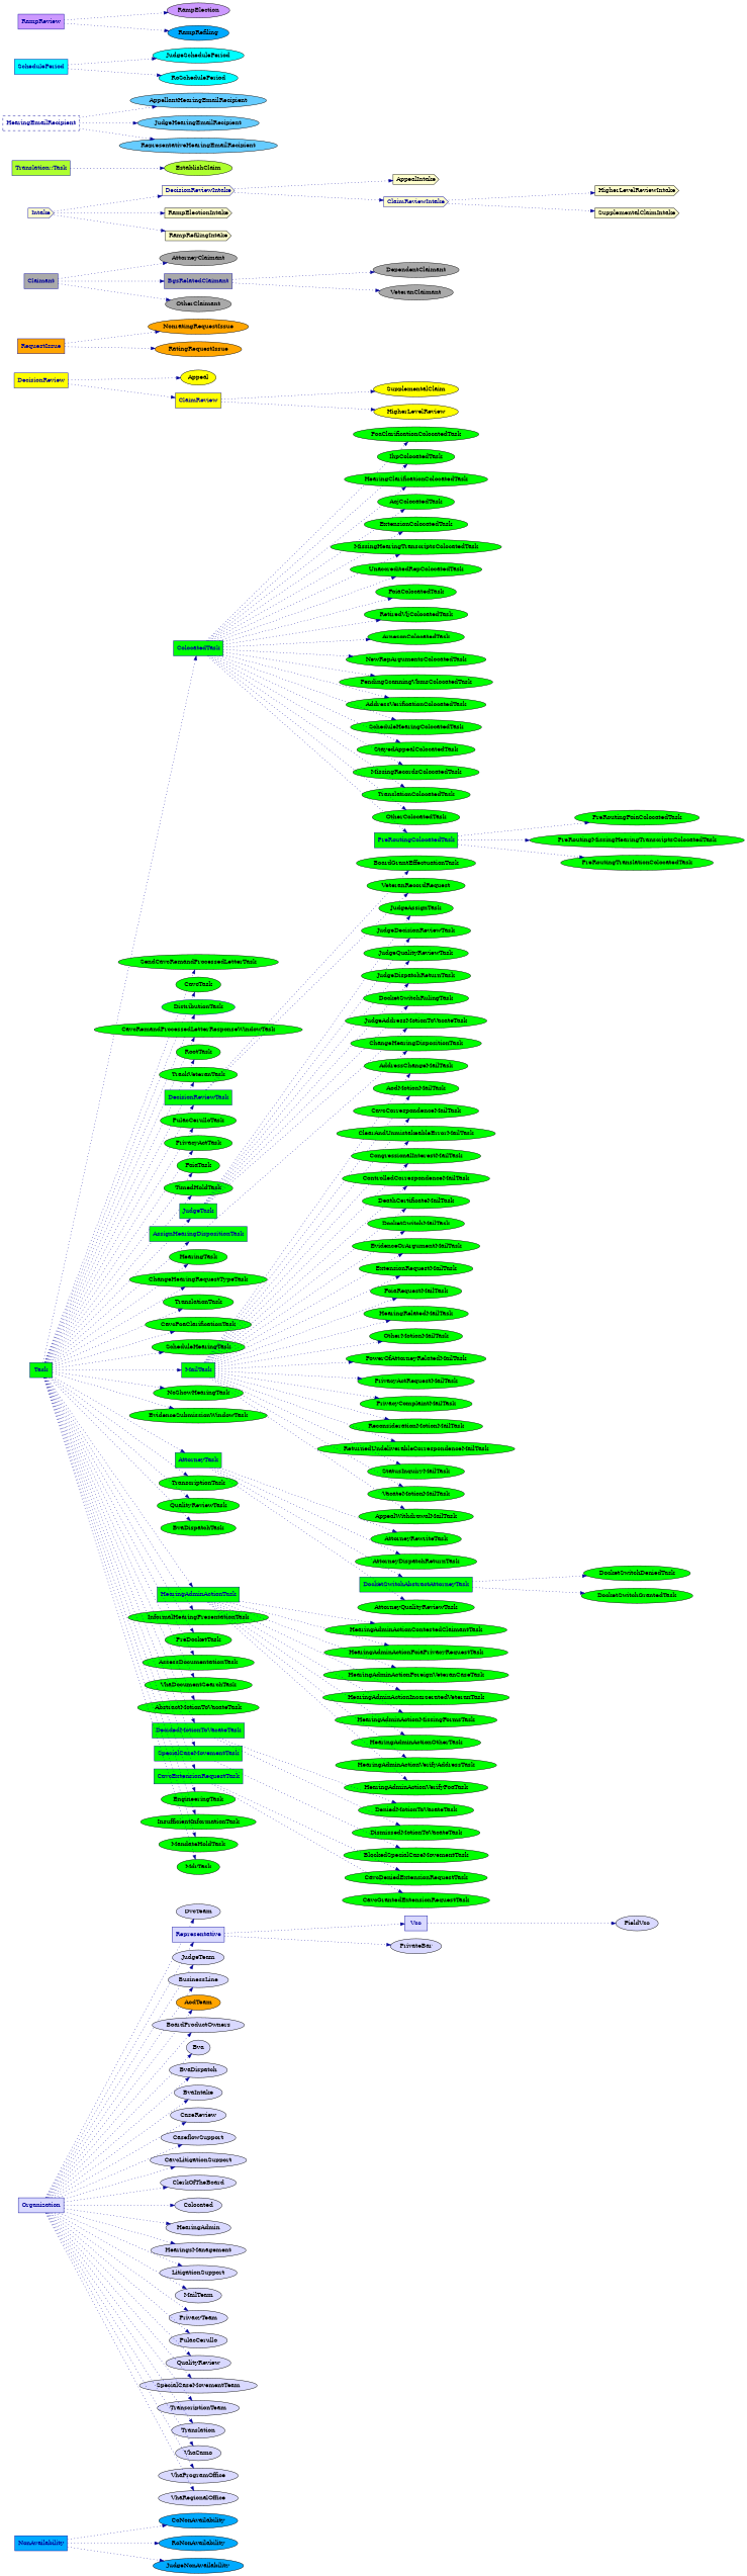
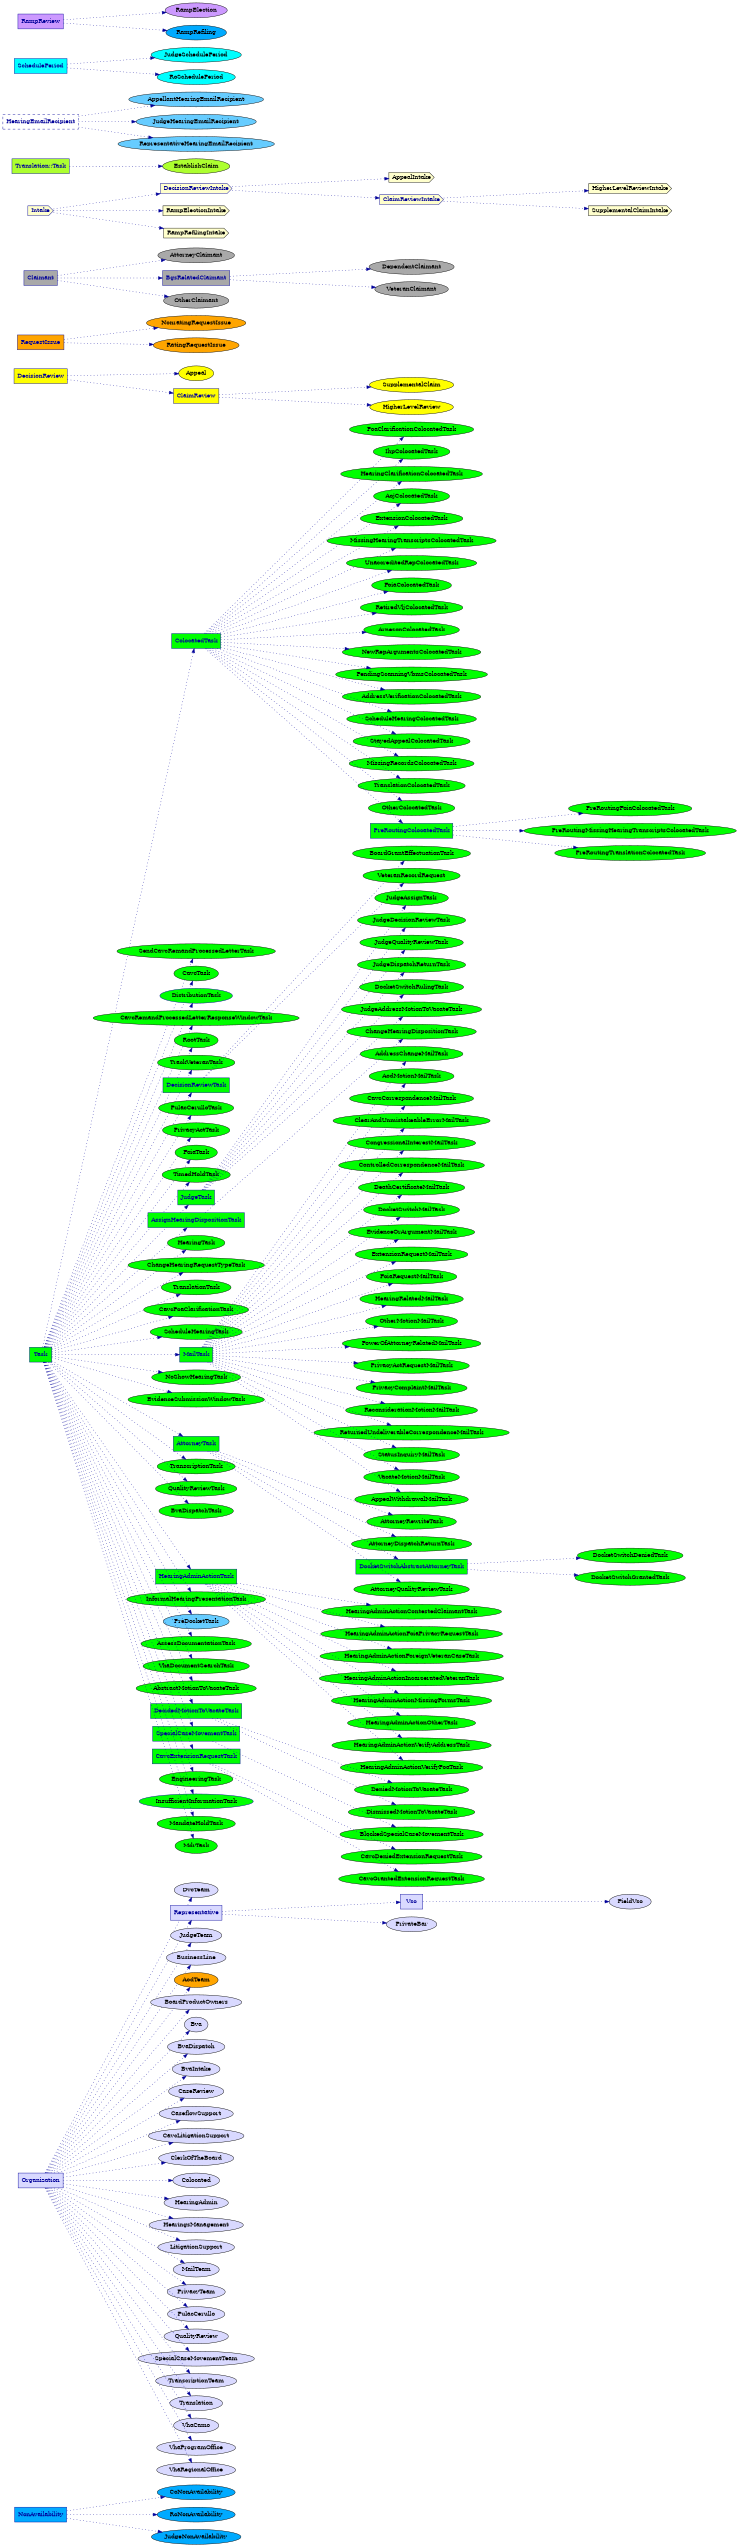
  digraph {
    rankdir=LR
    splines=line
    node [fillcolor="#00ff00" style=filled]
    edge [color="#000099" style=dotted]
    n1 [color="#000099" fillcolor="#00aaff" fontcolor="#000099" label=NonAvailability shape=record]
    n2 [fillcolor="#00aaff" label=CoNonAvailability]
    n3 [fillcolor="#00aaff" label=RoNonAvailability]
    n4 [fillcolor="#00aaff" label=JudgeNonAvailability]
    n5 [color="#000099" fillcolor="#d9d9ff" fontcolor="#000099" label=Organization shape=record]
    n6 [fillcolor="#d9d9ff" label=DvcTeam]
    n7 [color="#000099" fillcolor="#d9d9ff" fontcolor="#000099" label=Representative shape=record]
    n8 [fillcolor="#d9d9ff" label=JudgeTeam]
    n9 [fillcolor="#d9d9ff" label=BusinessLine]
    n10 [fillcolor="#ffa500" label=AodTeam]
    n11 [fillcolor="#d9d9ff" label=BoardProductOwners]
    n12 [fillcolor="#d9d9ff" label=Bva]
    n13 [fillcolor="#d9d9ff" label=BvaDispatch]
    n14 [fillcolor="#d9d9ff" label=BvaIntake]
    n15 [fillcolor="#d9d9ff" label=CaseReview]
    n16 [fillcolor="#d9d9ff" label=CaseflowSupport]
    n17 [fillcolor="#d9d9ff" label=CavcLitigationSupport]
    n18 [fillcolor="#d9d9ff" label=ClerkOfTheBoard]
    n19 [fillcolor="#d9d9ff" label=Colocated]
    n20 [fillcolor="#d9d9ff" label=HearingAdmin]
    n21 [fillcolor="#d9d9ff" label=HearingsManagement]
    n22 [fillcolor="#d9d9ff" label=LitigationSupport]
    n23 [fillcolor="#d9d9ff" label=MailTeam]
    n24 [fillcolor="#d9d9ff" label=PrivacyTeam]
    n25 [fillcolor="#d9d9ff" label=PulacCerullo]
    n26 [fillcolor="#d9d9ff" label=QualityReview]
    n27 [fillcolor="#d9d9ff" label=SpecialCaseMovementTeam]
    n28 [fillcolor="#d9d9ff" label=TranscriptionTeam]
    n29 [fillcolor="#d9d9ff" label=Translation]
    n30 [fillcolor="#d9d9ff" label=VhaCamo]
    n31 [fillcolor="#d9d9ff" label=VhaProgramOffice]
    n32 [fillcolor="#d9d9ff" label=VhaRegionalOffice]
    n33 [color="#000099" fillcolor="#d9d9ff" fontcolor="#000099" label=Vso shape=record]
    n34 [fillcolor="#d9d9ff" label=PrivateBar]
    n35 [fillcolor="#d9d9ff" label=FieldVso]
    n36 [color="#000099" fontcolor="#000099" label=Task shape=record]
    n37 [color="#000099" fontcolor="#000099" label=ColocatedTask shape=record]
    n38 [label=SendCavcRemandProcessedLetterTask]
    n39 [label=CavcTask]
    n40 [color="#000099" label=DistributionTask]
    n41 [label=CavcRemandProcessedLetterResponseWindowTask]
    n42 [label=RootTask]
    n43 [label=TrackVeteranTask]
    n44 [color="#000099" fontcolor="#000099" label=DecisionReviewTask shape=record]
    n45 [label=PulacCerulloTask]
    n46 [label=PrivacyActTask]
    n47 [label=FoiaTask]
    n48 [label=TimedHoldTask]
    n49 [color="#000099" fontcolor="#000099" label=JudgeTask shape=record]
    n50 [color="#000099" fontcolor="#000099" label=AssignHearingDispositionTask shape=record]
    n51 [label=HearingTask]
    n52 [label=ChangeHearingRequestTypeTask]
    n53 [label=TranslationTask]
    n54 [label=CavcPoaClarificationTask]
    n55 [label=ScheduleHearingTask]
    n56 [color="#000099" fontcolor="#000099" label=MailTask shape=record]
    n57 [label=NoShowHearingTask]
    n58 [label=EvidenceSubmissionWindowTask]
    n59 [color="#000099" fontcolor="#000099" label=AttorneyTask shape=record]
    n60 [label=TranscriptionTask]
    n61 [label=QualityReviewTask]
    n62 [label=BvaDispatchTask]
    n63 [color="#000099" fontcolor="#000099" label=HearingAdminActionTask shape=record]
    n64 [label=InformalHearingPresentationTask]
-   n65 [label=PreDocketTask]
+   n65 [fillcolor="#66ccff" label=PreDocketTask]
    n66 [label=AssessDocumentationTask]
    n67 [label=VhaDocumentSearchTask]
    n68 [label=AbstractMotionToVacateTask]
    n69 [color="#000099" fontcolor="#000099" label=DecidedMotionToVacateTask shape=record]
    n70 [color="#000099" fontcolor="#000099" label=SpecialCaseMovementTask shape=record]
    n71 [color="#000099" fontcolor="#000099" label=CavcExtensionRequestTask shape=record]
    n72 [label=EngineeringTask]
-   n73 [label=InsufficientInformationTask]
+   n73 [label=InsufficientInformationTask color="#000099"]
    n74 [label=MandateHoldTask]
    n75 [label=MdrTask]
    n76 [label=PoaClarificationColocatedTask]
    n77 [label=IhpColocatedTask]
    n78 [label=HearingClarificationColocatedTask]
    n79 [label=AojColocatedTask]
    n80 [label=ExtensionColocatedTask]
    n81 [label=MissingHearingTranscriptsColocatedTask]
    n82 [label=UnaccreditedRepColocatedTask]
    n83 [label=FoiaColocatedTask]
    n84 [label=RetiredVljColocatedTask]
    n85 [label=ArnesonColocatedTask]
    n86 [label=NewRepArgumentsColocatedTask]
    n87 [label=PendingScanningVbmsColocatedTask]
    n88 [label=AddressVerificationColocatedTask]
    n89 [label=ScheduleHearingColocatedTask]
    n90 [label=StayedAppealColocatedTask]
    n91 [label=MissingRecordsColocatedTask]
    n92 [label=TranslationColocatedTask]
    n93 [label=OtherColocatedTask]
    n94 [color="#000099" fontcolor="#000099" label=PreRoutingColocatedTask shape=record]
    n95 [label=BoardGrantEffectuationTask]
    n96 [label=VeteranRecordRequest]
    n97 [label=JudgeAssignTask]
    n98 [label=JudgeDecisionReviewTask]
    n99 [label=JudgeQualityReviewTask]
    n100 [label=JudgeDispatchReturnTask]
    n101 [label=DocketSwitchRulingTask]
    n102 [label=JudgeAddressMotionToVacateTask]
    n103 [label=ChangeHearingDispositionTask]
    n104 [label=AddressChangeMailTask]
    n105 [label=AodMotionMailTask]
    n106 [label=CavcCorrespondenceMailTask]
    n107 [label=ClearAndUnmistakeableErrorMailTask]
    n108 [label=CongressionalInterestMailTask]
    n109 [label=ControlledCorrespondenceMailTask]
    n110 [label=DeathCertificateMailTask]
    n111 [label=DocketSwitchMailTask]
    n112 [label=EvidenceOrArgumentMailTask]
    n113 [label=ExtensionRequestMailTask]
    n114 [label=FoiaRequestMailTask]
    n115 [label=HearingRelatedMailTask]
    n116 [label=OtherMotionMailTask]
    n117 [label=PowerOfAttorneyRelatedMailTask]
    n118 [label=PrivacyActRequestMailTask]
    n119 [label=PrivacyComplaintMailTask]
    n120 [label=ReconsiderationMotionMailTask]
    n121 [label=ReturnedUndeliverableCorrespondenceMailTask]
    n122 [label=StatusInquiryMailTask]
    n123 [label=VacateMotionMailTask]
    n124 [label=AppealWithdrawalMailTask]
    n125 [label=AttorneyRewriteTask]
    n126 [label=AttorneyDispatchReturnTask]
    n127 [color="#000099" fontcolor="#000099" label=DocketSwitchAbstractAttorneyTask shape=record]
    n128 [label=AttorneyQualityReviewTask]
    n129 [label=HearingAdminActionContestedClaimantTask]
    n130 [label=HearingAdminActionFoiaPrivacyRequestTask]
    n131 [label=HearingAdminActionForeignVeteranCaseTask]
    n132 [label=HearingAdminActionIncarceratedVeteranTask]
    n133 [label=HearingAdminActionMissingFormsTask]
    n134 [label=HearingAdminActionOtherTask]
    n135 [label=HearingAdminActionVerifyAddressTask]
    n136 [label=HearingAdminActionVerifyPoaTask]
    n137 [label=DeniedMotionToVacateTask]
    n138 [label=DismissedMotionToVacateTask]
    n139 [label=BlockedSpecialCaseMovementTask]
    n140 [label=CavcDeniedExtensionRequestTask]
    n141 [label=CavcGrantedExtensionRequestTask]
    n142 [label=PreRoutingFoiaColocatedTask]
    n143 [label=PreRoutingMissingHearingTranscriptsColocatedTask]
    n144 [label=PreRoutingTranslationColocatedTask]
    n145 [label=DocketSwitchDeniedTask]
    n146 [label=DocketSwitchGrantedTask]
    n147 [color="#000099" fillcolor="#ffff00" fontcolor="#000099" label=DecisionReview shape=record]
    n148 [fillcolor="#ffff00" label=Appeal]
    n149 [color="#000099" fillcolor="#ffff00" fontcolor="#000099" label=ClaimReview shape=record]
    n150 [fillcolor="#ffff00" label=SupplementalClaim]
    n151 [fillcolor="#ffff00" label=HigherLevelReview]
    n152 [color="#000099" fillcolor="#ffa500" fontcolor="#000099" label=RequestIssue shape=record]
    n153 [fillcolor="#ffa500" label=NonratingRequestIssue]
    n154 [fillcolor="#ffa500" label=RatingRequestIssue]
    n155 [color="#000099" fillcolor="#a9a9a9" fontcolor="#000099" label=Claimant shape=record]
    n156 [fillcolor="#a9a9a9" label=AttorneyClaimant]
    n157 [color="#000099" fillcolor="#a9a9a9" fontcolor="#000099" label=BgsRelatedClaimant shape=record]
    n158 [fillcolor="#a9a9a9" label=OtherClaimant]
    n159 [fillcolor="#a9a9a9" label=DependentClaimant]
    n160 [fillcolor="#a9a9a9" label=VeteranClaimant]
    n161 [color="#000099" fillcolor="#ffffcc" fontcolor="#000099" label=Intake shape=cds]
    n162 [color="#000099" fillcolor="#ffffcc" fontcolor="#000099" label=DecisionReviewIntake shape=cds]
    n163 [fillcolor="#ffffcc" label=RampElectionIntake shape=cds]
    n164 [fillcolor="#ffffcc" label=RampRefilingIntake shape=cds]
    n165 [fillcolor="#ffffcc" label=AppealIntake shape=cds]
    n166 [color="#000099" fillcolor="#ffffcc" fontcolor="#000099" label=ClaimReviewIntake shape=cds]
    n167 [fillcolor="#ffffcc" label=HigherLevelReviewIntake shape=cds]
    n168 [fillcolor="#ffffcc" label=SupplementalClaimIntake shape=cds]
    n169 [color="#000099" fillcolor="#adff2f" fontcolor="#000099" label="Translation::Task" shape=record]
    n170 [fillcolor="#adff2f" label=EstablishClaim]
    n171 [color="#000099" fillcolor="#66ccff" fontcolor="#000099" label=HearingEmailRecipient shape=record style=dashed]
    n172 [fillcolor="#66ccff" label=AppellantHearingEmailRecipient]
    n173 [fillcolor="#66ccff" label=JudgeHearingEmailRecipient]
    n174 [fillcolor="#66ccff" label=RepresentativeHearingEmailRecipient]
    n175 [color="#000099" fillcolor="#00ffff" fontcolor="#000099" label=SchedulePeriod shape=record]
    n176 [fillcolor="#00ffff" label=JudgeSchedulePeriod]
    n177 [fillcolor="#00ffff" label=RoSchedulePeriod]
    n178 [color="#000099" fillcolor="#cc99ff" fontcolor="#000099" label=RampReview shape=record]
    n179 [fillcolor="#cc99ff" label=RampElection]
    n180 [fillcolor="#00aaff" label=RampRefiling]
    n1 -> n2
    n1 -> n3
    n1 -> n4
    n5 -> n6
    n5 -> n7
    n5 -> n8
    n5 -> n9
    n5 -> n10
    n5 -> n11
    n5 -> n12
    n5 -> n13
    n5 -> n14
    n5 -> n15
    n5 -> n16
    n5 -> n17
    n5 -> n18
    n5 -> n19
    n5 -> n20
    n5 -> n21
    n5 -> n22
    n5 -> n23
    n5 -> n24
    n5 -> n25
    n5 -> n26
    n5 -> n27
    n5 -> n28
    n5 -> n29
    n5 -> n30
    n5 -> n31
    n5 -> n32
    n7 -> n33
    n7 -> n34
    n33 -> n35
    n36 -> n37
    n36 -> n38
    n36 -> n39
    n36 -> n40
    n36 -> n41
    n36 -> n42
    n36 -> n43
    n36 -> n44
    n36 -> n45
    n36 -> n46
    n36 -> n47
    n36 -> n48
    n36 -> n49
    n36 -> n50
    n36 -> n51
    n36 -> n52
    n36 -> n53
    n36 -> n54
    n36 -> n55
    n36 -> n56
    n36 -> n57
    n36 -> n58
    n36 -> n59
    n36 -> n60
    n36 -> n61
    n36 -> n62
    n36 -> n63
    n36 -> n64
    n36 -> n65
    n36 -> n66
    n36 -> n67
    n36 -> n68
    n36 -> n69
    n36 -> n70
    n36 -> n71
    n36 -> n72
    n36 -> n73
    n36 -> n74
    n36 -> n75
    n37 -> n76
    n37 -> n77
    n37 -> n78
    n37 -> n79
    n37 -> n80
    n37 -> n81
    n37 -> n82
    n37 -> n83
    n37 -> n84
    n37 -> n85
    n37 -> n86
    n37 -> n87
    n37 -> n88
    n37 -> n89
    n37 -> n90
    n37 -> n91
    n37 -> n92
    n37 -> n93
    n37 -> n94
    n44 -> n95
    n44 -> n96
    n49 -> n97
    n49 -> n98
    n49 -> n99
    n49 -> n100
    n49 -> n101
    n49 -> n102
    n50 -> n103
    n56 -> n104
    n56 -> n105
    n56 -> n106
    n56 -> n107
    n56 -> n108
    n56 -> n109
    n56 -> n110
    n56 -> n111
    n56 -> n112
    n56 -> n113
    n56 -> n114
    n56 -> n115
    n56 -> n116
    n56 -> n117
    n56 -> n118
    n56 -> n119
    n56 -> n120
    n56 -> n121
    n56 -> n122
    n56 -> n123
    n56 -> n124
    n59 -> n125
    n59 -> n126
    n59 -> n127
    n59 -> n128
    n63 -> n129
    n63 -> n130
    n63 -> n131
    n63 -> n132
    n63 -> n133
    n63 -> n134
    n63 -> n135
    n63 -> n136
    n69 -> n137
    n69 -> n138
    n70 -> n139
    n71 -> n140
    n71 -> n141
    n94 -> n142
    n94 -> n143
    n94 -> n144
    n127 -> n145
    n127 -> n146
    n147 -> n148
    n147 -> n149
    n149 -> n150
    n149 -> n151
    n152 -> n153
    n152 -> n154
    n155 -> n156
    n155 -> n157
    n155 -> n158
    n157 -> n159
    n157 -> n160
    n161 -> n162
    n161 -> n163
    n161 -> n164
    n162 -> n165
    n162 -> n166
    n166 -> n167
    n166 -> n168
    n169 -> n170
    n171 -> n172
    n171 -> n173
    n171 -> n174
    n175 -> n176
    n175 -> n177
    n178 -> n179
    n178 -> n180
  }
